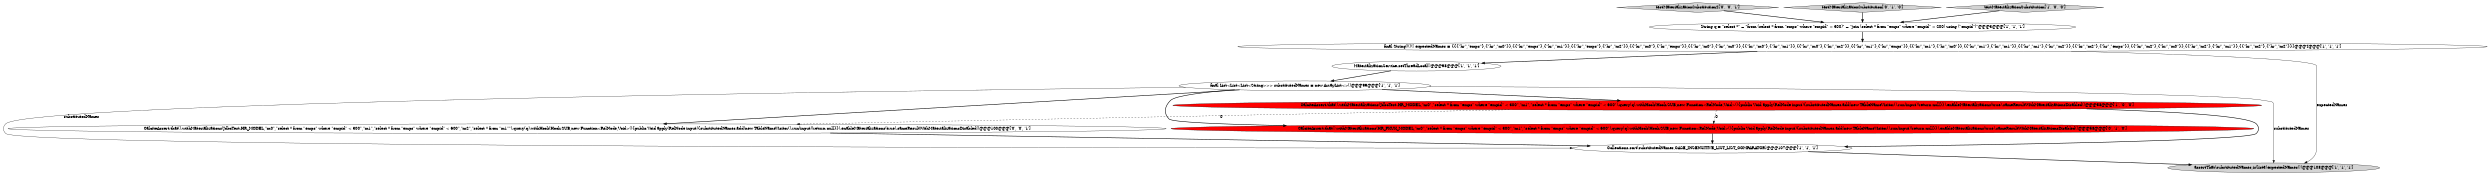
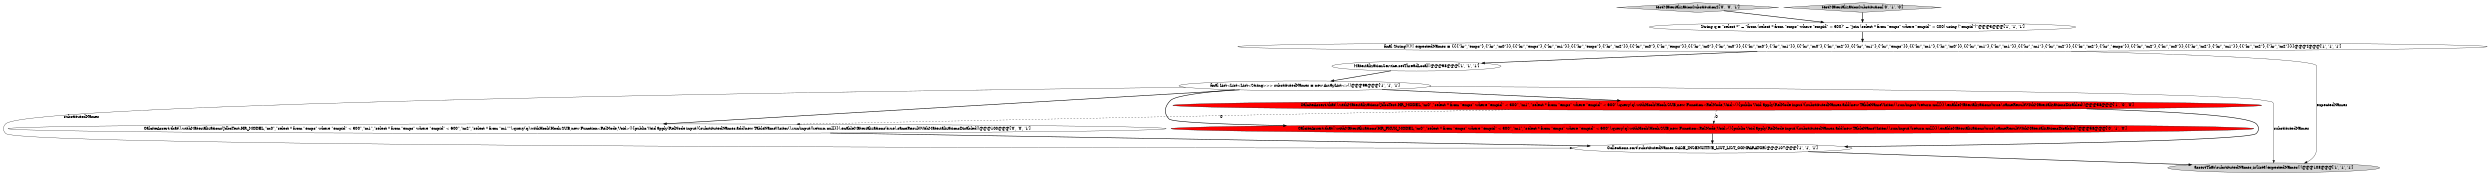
  digraph {
    node [fillcolor=white shape=ellipse style=filled]
    edge [style=bold]
    n1 [fillcolor=lightgray label="testMaterializationSubstitution2['0', '0', '1']" shape=diamond]
    n2 [label="String q = \"select *\" + \"from (select * from \"emps\" where \"empid\" < 300)\" + \"join (select * from \"emps\" where \"empid\" < 200) using (\"empid\")\"@@@3@@@['1', '1', '1']"]
    n3 [fillcolor=red label="CalciteAssert.that().withMaterializations(HR_FKUK_MODEL,\"m0\",\"select * from \"emps\" where \"empid\" < 300\",\"m1\",\"select * from \"emps\" where \"empid\" < 600\").query(q).withHook(Hook.SUB,new Function<RelNode,Void>(){public Void apply(RelNode input){substitutedNames.add(new TableNameVisitor().run(input))return null}}).enableMaterializations(true).sameResultWithMaterializationsDisabled()@@@58@@@['0', '1', '0']"]
    n4 [label="Collections.sort(substitutedNames,CASE_INSENSITIVE_LIST_LIST_COMPARATOR)@@@107@@@['1', '1', '1']"]
    n5 [fillcolor=lightgray label="assertThat(substitutedNames,is(list3(expectedNames)))@@@108@@@['1', '1', '1']"]
    n6 [fillcolor=lightgray label="testMaterializationSubstitution['0', '1', '0']" shape=diamond]
    n7 [fillcolor=red label="CalciteAssert.that().withMaterializations(JdbcTest.HR_MODEL,\"m0\",\"select * from \"emps\" where \"empid\" < 300\",\"m1\",\"select * from \"emps\" where \"empid\" < 600\").query(q).withHook(Hook.SUB,new Function<RelNode,Void>(){public Void apply(RelNode input){substitutedNames.add(new TableNameVisitor().run(input))return null}}).enableMaterializations(true).sameResultWithMaterializationsDisabled()@@@58@@@['1', '0', '0']"]
    n8 [label="CalciteAssert.that().withMaterializations(JdbcTest.HR_MODEL,\"m0\",\"select * from \"emps\" where \"empid\" < 300\",\"m1\",\"select * from \"emps\" where \"empid\" < 600\",\"m2\",\"select * from \"m1\"\").query(q).withHook(Hook.SUB,new Function<RelNode,Void>(){public Void apply(RelNode input){substitutedNames.add(new TableNameVisitor().run(input))return null}}).enableMaterializations(true).sameResultWithMaterializationsDisabled()@@@100@@@['0', '0', '1']"]
-   n9 [fillcolor=lightgray label="testMaterializationSubstitution['1', '0', '0']" shape=diamond]
    n10 [label="MaterializationService.setThreadLocal()@@@98@@@['1', '1', '1']"]
    n11 [label="final List<List<List<String>>> substitutedNames = new ArrayList<>()@@@99@@@['1', '1', '1']"]
    n12 [label="final String(((((( expectedNames = {{{\"hr\",\"emps\"},{\"hr\",\"m0\"}},{{\"hr\",\"emps\"},{\"hr\",\"m1\"}},{{\"hr\",\"emps\"},{\"hr\",\"m2\"}},{{\"hr\",\"m0\"},{\"hr\",\"emps\"}},{{\"hr\",\"m0\"},{\"hr\",\"m0\"}},{{\"hr\",\"m0\"},{\"hr\",\"m1\"}},{{\"hr\",\"m0\"},{\"hr\",\"m2\"}},{{\"hr\",\"m1\"},{\"hr\",\"emps\"}},{{\"hr\",\"m1\"},{\"hr\",\"m0\"}},{{\"hr\",\"m1\"},{\"hr\",\"m1\"}},{{\"hr\",\"m1\"},{\"hr\",\"m2\"}},{{\"hr\",\"m2\"},{\"hr\",\"emps\"}},{{\"hr\",\"m2\"},{\"hr\",\"m0\"}},{{\"hr\",\"m2\"},{\"hr\",\"m1\"}},{{\"hr\",\"m2\"},{\"hr\",\"m2\"}}}@@@4@@@['1', '1', '1']"]
    n1 -> n2
    n2 -> n12
    n3 -> n4
    n4 -> n5
    n6 -> n2
    n7 -> n3 [label=0 style=dashed]
    n7 -> n4
    n7 -> n8 [label=0 style=dashed]
    n8 -> n4
-   n9 -> n2
    n10 -> n11
    n11 -> n3
    n11 -> n4 [label=substitutedNames style=solid]
    n11 -> n5 [label=substitutedNames style=solid]
    n11 -> n7
    n11 -> n8
    n12 -> n5 [label=expectedNames style=solid]
    n12 -> n10
  }
